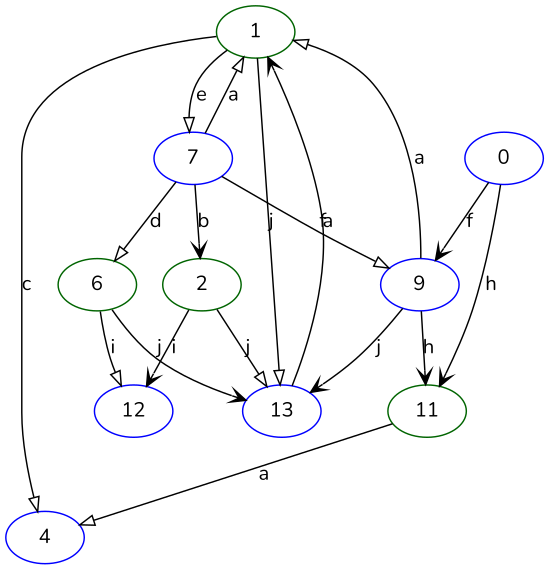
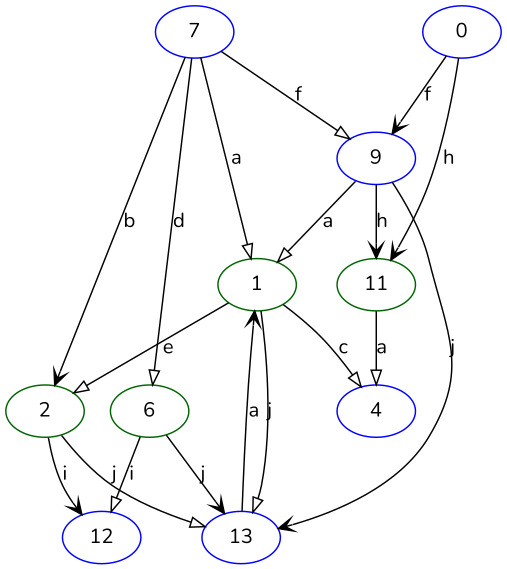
  strict digraph {
    fontname=Nunito
    node [color=blue fontname=Nunito]
    edge [arrowhead=onormal fontname=Nunito]
    1 [color=darkgreen]
    4
    7
    13
    2 [color=darkgreen]
    6 [color=darkgreen]
    9
    12
    0
    11 [color=darkgreen]
    1 -> 4 [label=c]
-   1 -> 7 [label=e]
+   1 -> 2 [label=e]
    1 -> 13 [label=j]
    7 -> 1 [label=a]
    7 -> 2 [arrowhead=vee label=b]
    7 -> 6 [label=d]
    7 -> 9 [label=f]
    13 -> 1 [arrowhead=vee label=a]
    2 -> 13 [label=j]
    2 -> 12 [arrowhead=vee label=i]
    6 -> 13 [arrowhead=vee label=j]
    6 -> 12 [label=i]
    9 -> 1 [label=a]
    9 -> 13 [arrowhead=vee label=j]
    9 -> 11 [arrowhead=vee label=h]
    0 -> 9 [arrowhead=vee label=f]
    0 -> 11 [arrowhead=vee label=h]
    11 -> 4 [label=a]
  }
